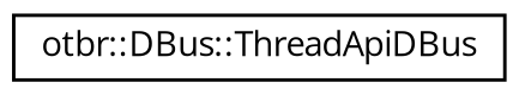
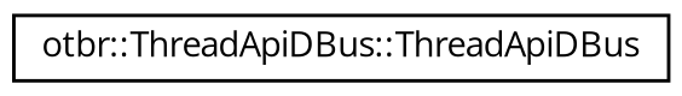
  digraph {
    rankdir=LR
    fontname="Open Sans"
-   n1 [color=black fillcolor=white fontname="Open Sans" fontsize=10 height=0.2 label="otbr::DBus::ThreadApiDBus" shape=record style=filled width=0.4]
+   n1 [color=black fillcolor=white fontname="Open Sans" fontsize=10 height=0.2 label="otbr::ThreadApiDBus::ThreadApiDBus" shape=record style=filled width=0.4]
  }
